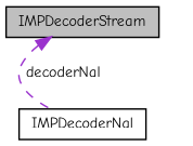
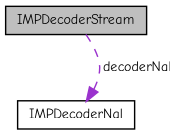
  digraph {
    fontname="Comic Neue"
    node [color=black fontname="Comic Neue" fontsize=10 shape=record style=filled]
    n1 [fillcolor=grey75 fontcolor=black height=0.2 label=IMPDecoderStream width=0.4]
    n2 [fillcolor=white height=0.2 label=IMPDecoderNal width=0.4]
-   n1 -> n2 [color=darkorchid3 dir=back fontname="Comic Neue" fontsize=10 label=" decoderNal" labelfontname=Helvetica labelfontsize=10 style=dashed]
+   n2 -> n1 [color=darkorchid3 dir=back fontname="Comic Neue" fontsize=10 label=" decoderNal" labelfontname=Helvetica labelfontsize=10 style=dashed]
  }
